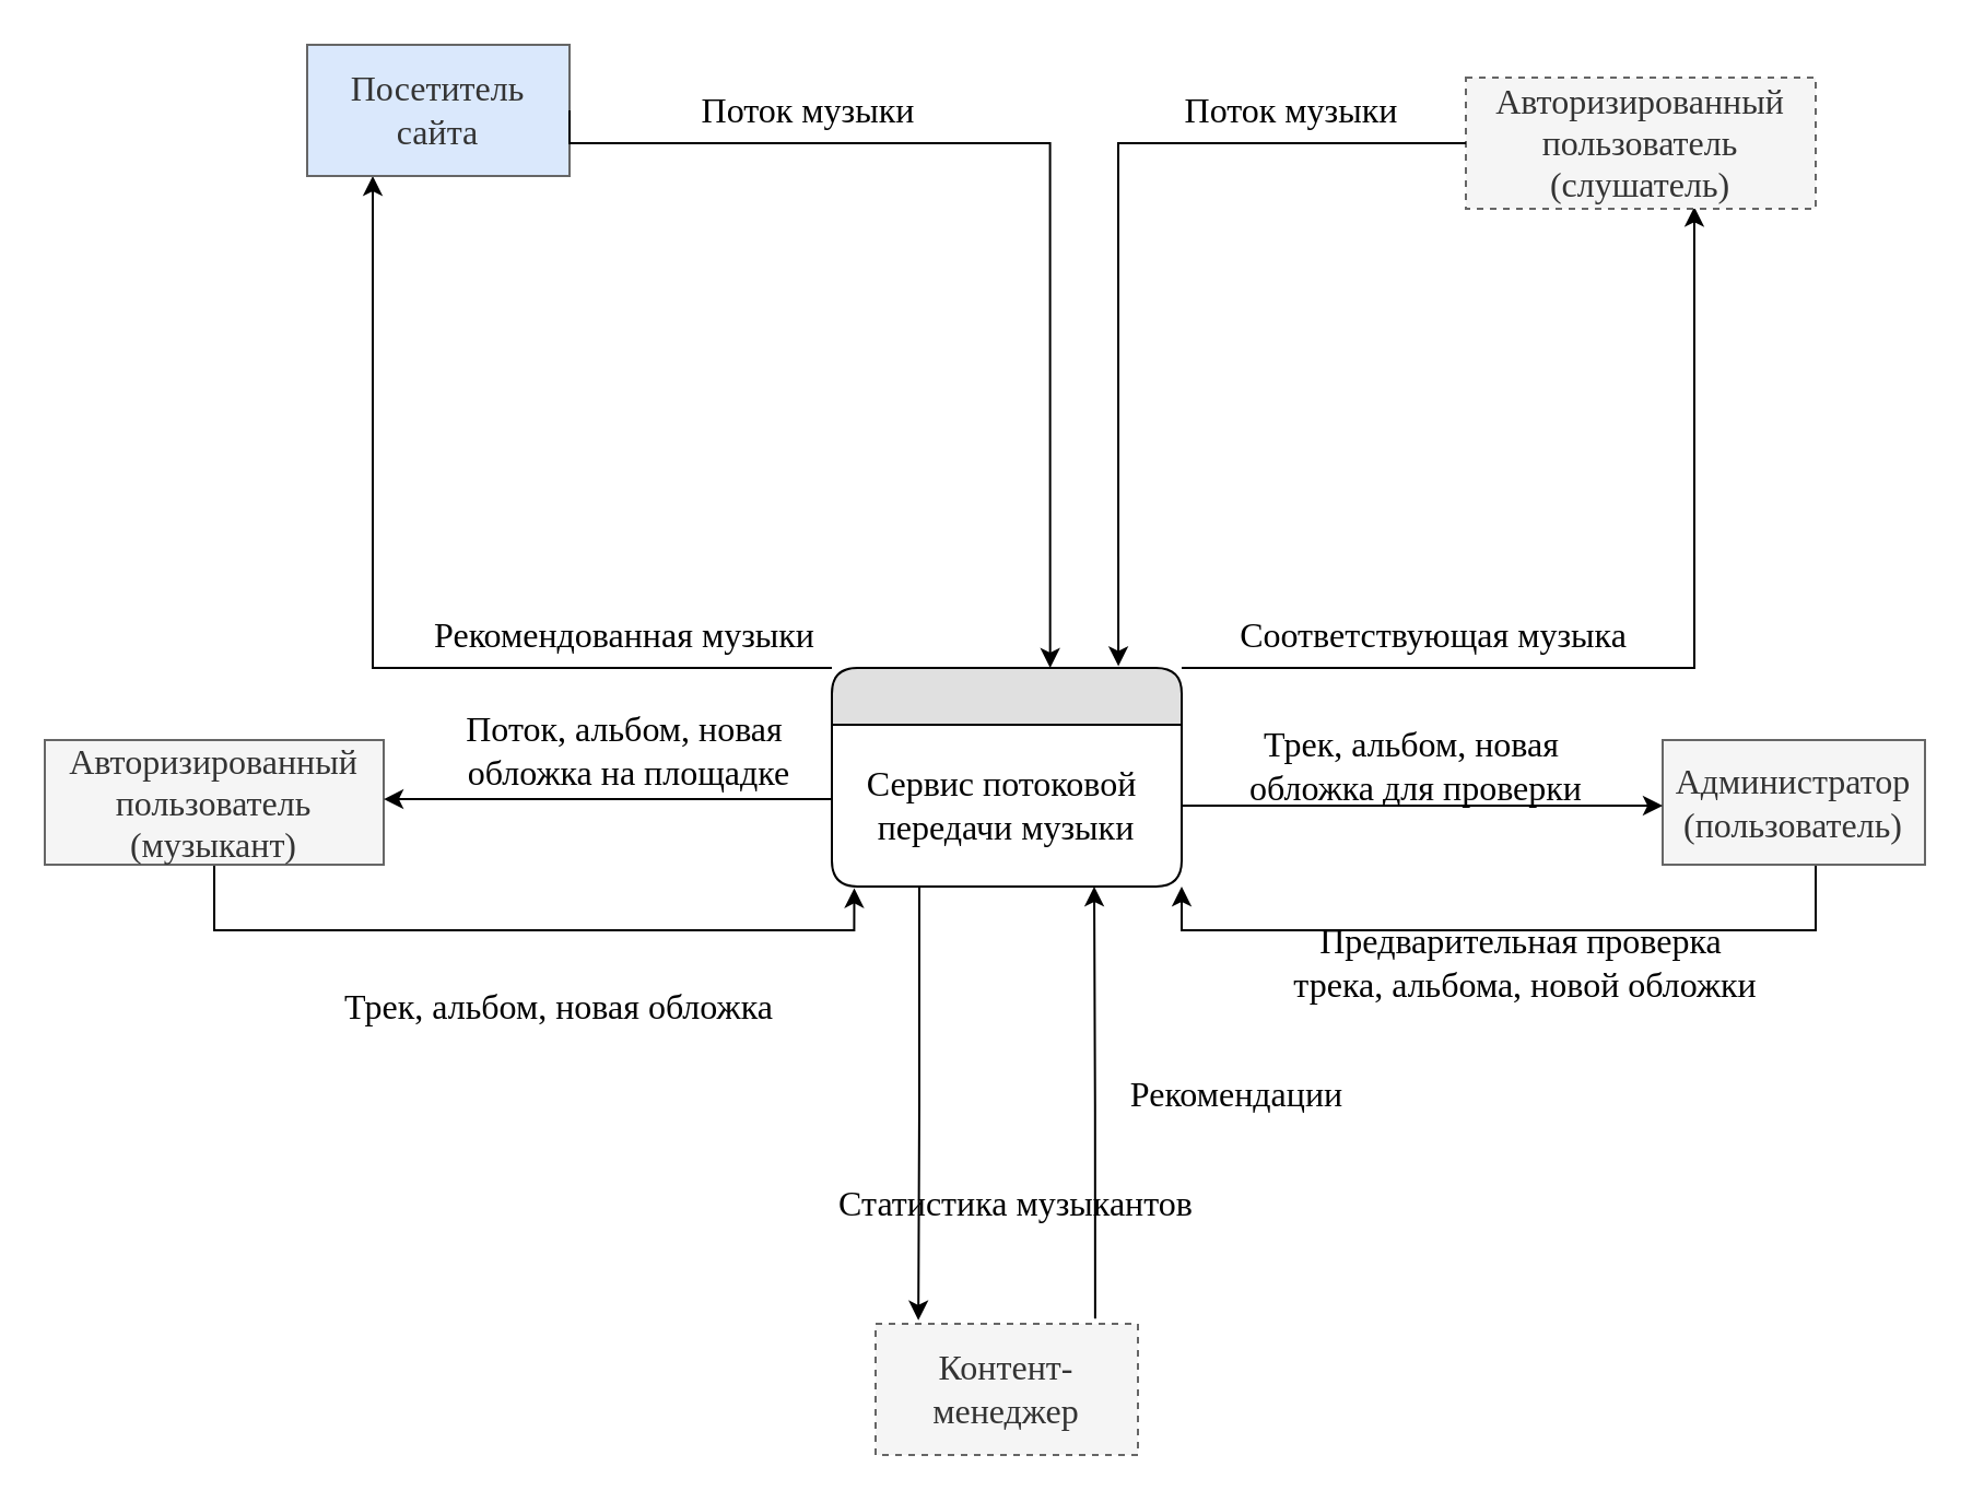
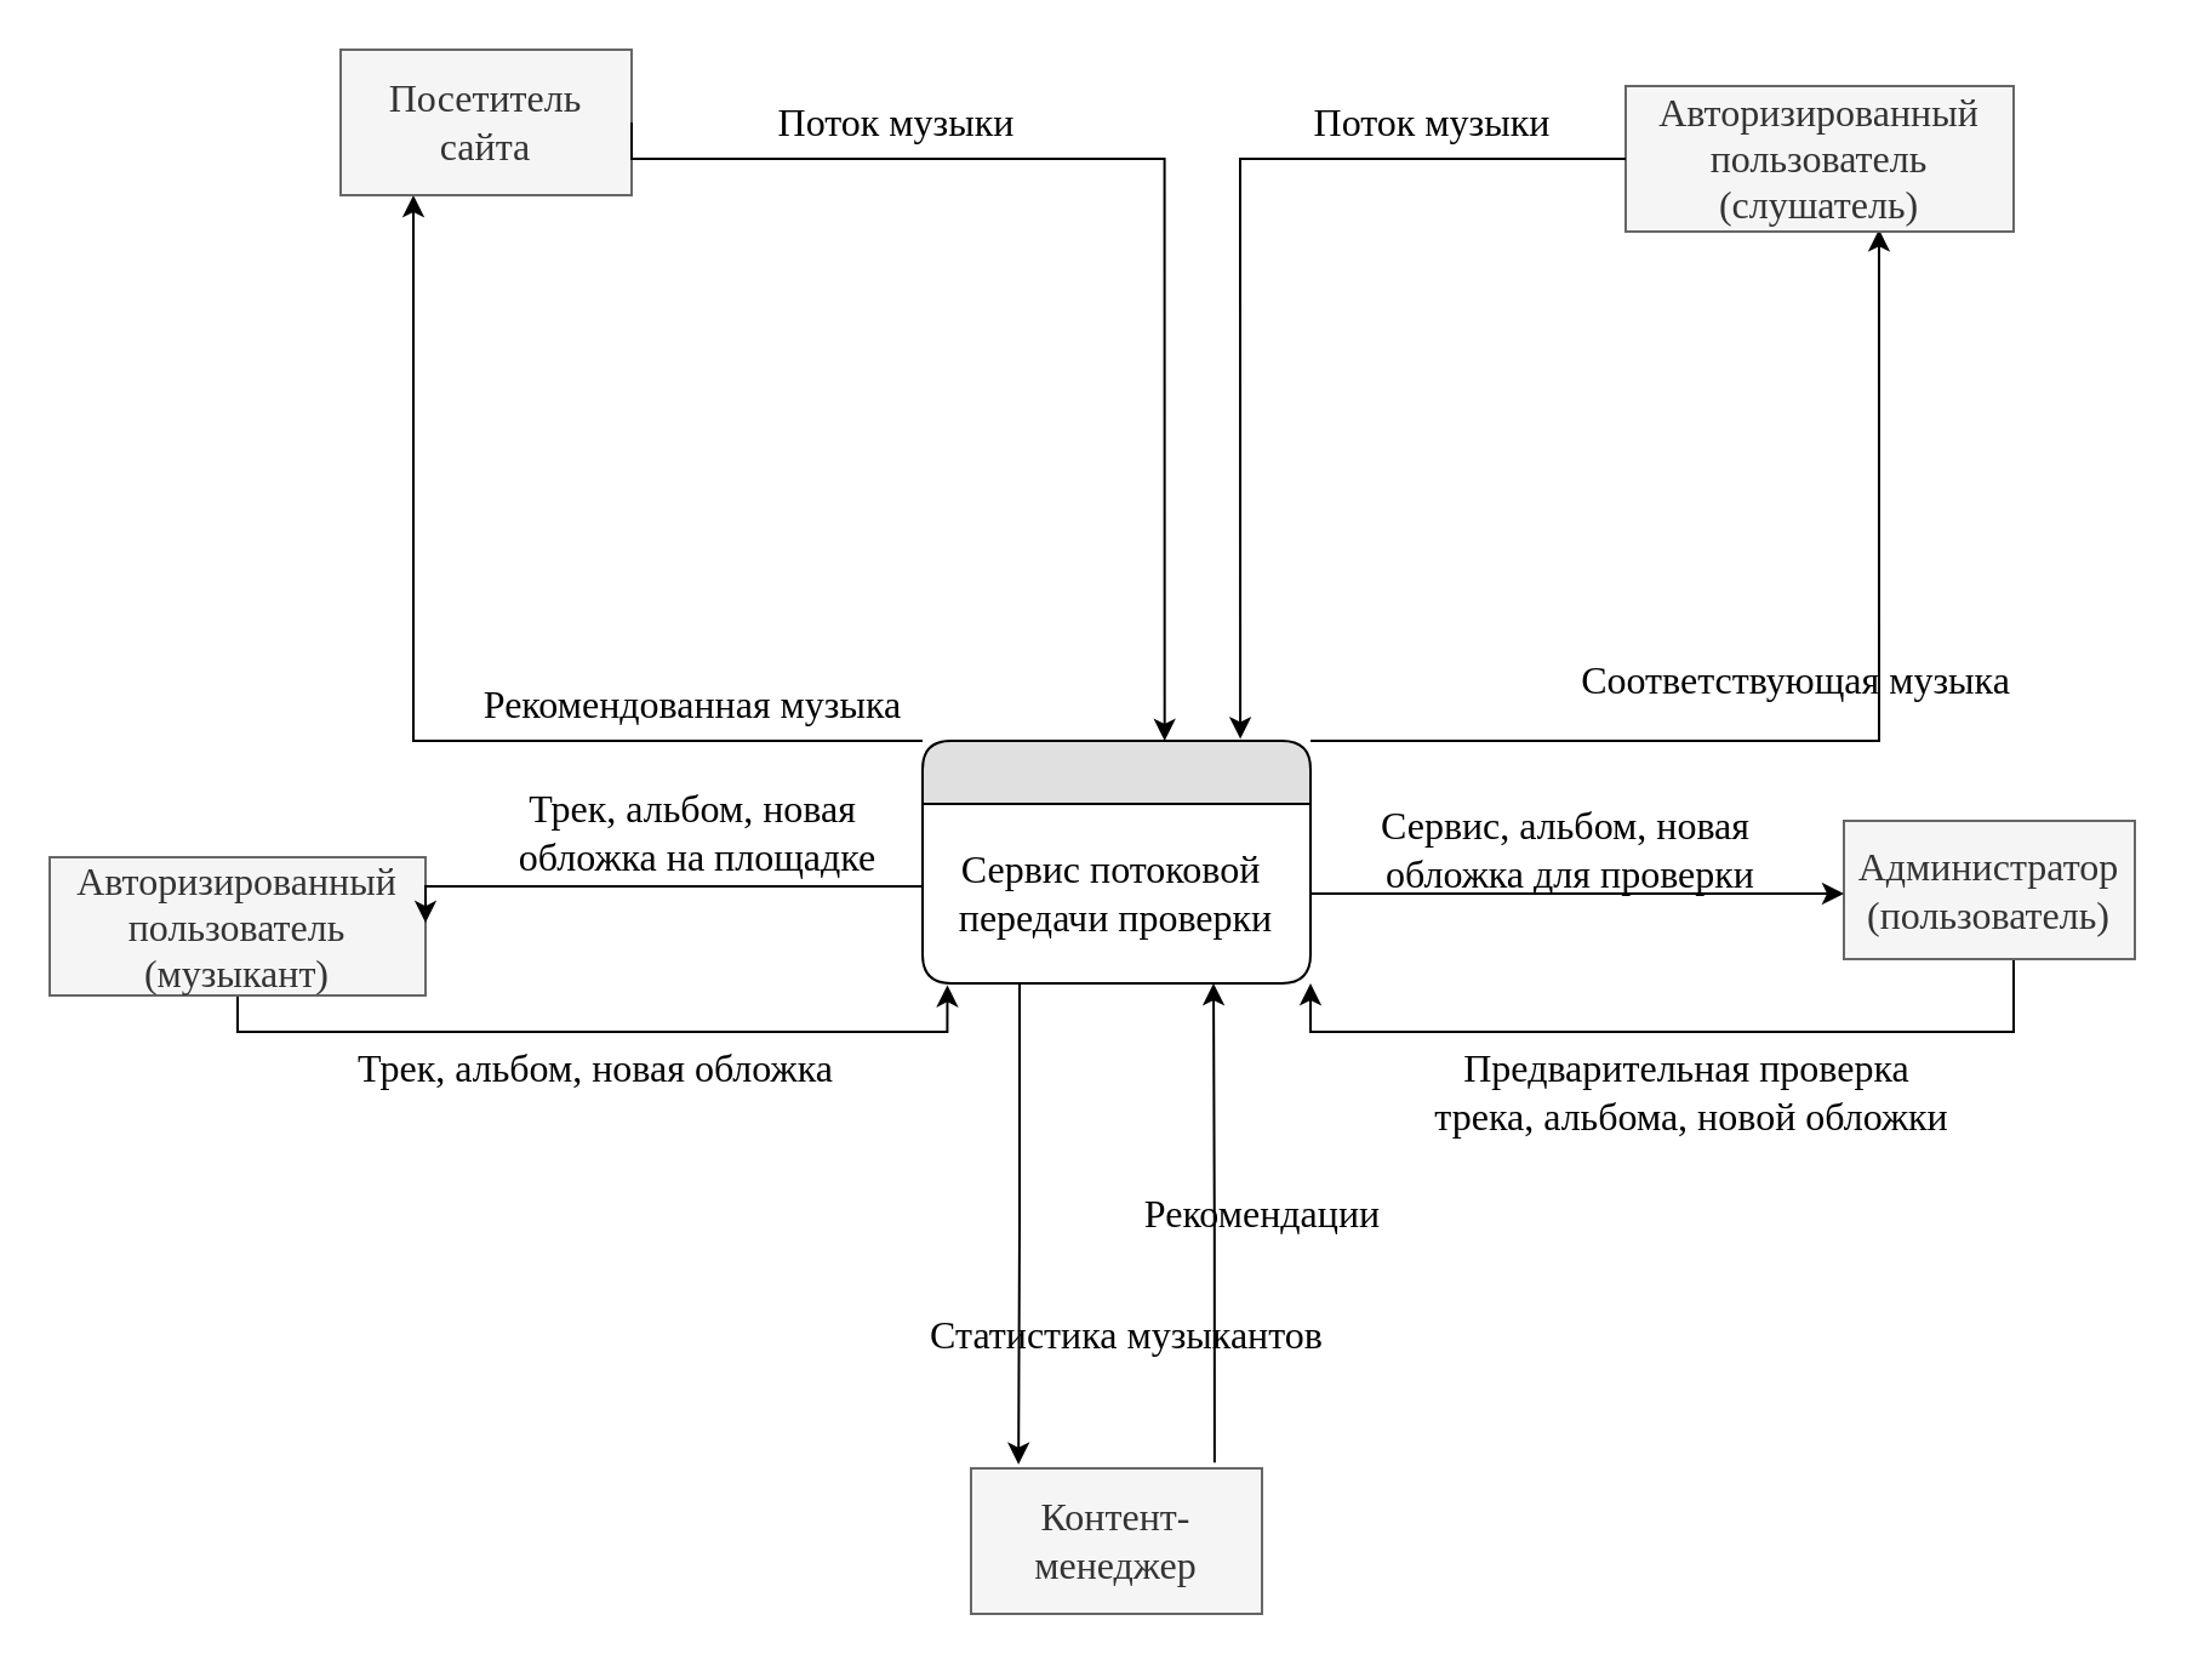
  <mxCell id="0" />
  <mxCell id="1" parent="0" />
  <mxCell id="2" style="edgeStyle=orthogonalEdgeStyle;rounded=0;orthogonalLoop=1;jettySize=auto;html=1;exitX=0;exitY=0;exitDx=0;exitDy=0;entryX=0.25;entryY=1;entryDx=0;entryDy=0;fontSize=16;fontFamily=Comic Sans MS;" parent="1" source="14" target="3" edge="1"><mxGeometry relative="1" as="geometry"><Array as="points"><mxPoint x="170" y="305" /></Array></mxGeometry></mxCell>
- <mxCell id="3" value="Посетитель сайта" style="rounded=0;whiteSpace=wrap;html=1;fontSize=16;fillColor=#dae8fc;fontColor=#333333;strokeColor=#666666;fontFamily=Comic Sans MS;" parent="1" vertex="1"><mxGeometry x="140" y="20" width="120" height="60" as="geometry" /></mxCell>
+ <mxCell id="3" value="Посетитель сайта" style="rounded=0;whiteSpace=wrap;html=1;fontSize=16;fillColor=#f5f5f5;fontColor=#333333;strokeColor=#666666;fontFamily=Comic Sans MS;" parent="1" vertex="1"><mxGeometry x="140" y="20" width="120" height="60" as="geometry" /></mxCell>
  <mxCell id="4" style="edgeStyle=orthogonalEdgeStyle;rounded=0;orthogonalLoop=1;jettySize=auto;html=1;exitX=1;exitY=0;exitDx=0;exitDy=0;fontSize=16;fontFamily=Comic Sans MS;entryX=0.653;entryY=0.986;entryDx=0;entryDy=0;entryPerimeter=0;" parent="1" source="14" target="5" edge="1"><mxGeometry relative="1" as="geometry"><mxPoint x="775" y="115" as="targetPoint" /><Array as="points"><mxPoint x="774" y="305" /></Array></mxGeometry></mxCell>
- <mxCell id="5" value="Авторизированный пользователь (слушатель)" style="rounded=0;whiteSpace=wrap;html=1;fontSize=16;fillColor=#f5f5f5;fontColor=#333333;strokeColor=#666666;fontFamily=Comic Sans MS;dashed=1;" parent="1" vertex="1"><mxGeometry x="670" y="35" width="160" height="60" as="geometry" /></mxCell>
+ <mxCell id="5" value="Авторизированный пользователь (слушатель)" style="rounded=0;whiteSpace=wrap;html=1;fontSize=16;fillColor=#f5f5f5;fontColor=#333333;strokeColor=#666666;fontFamily=Comic Sans MS;" parent="1" vertex="1"><mxGeometry x="670" y="35" width="160" height="60" as="geometry" /></mxCell>
  <mxCell id="6" style="edgeStyle=orthogonalEdgeStyle;rounded=0;orthogonalLoop=1;jettySize=auto;html=1;exitX=0.5;exitY=1;exitDx=0;exitDy=0;entryX=0.064;entryY=1.01;entryDx=0;entryDy=0;fontSize=16;fontFamily=Comic Sans MS;entryPerimeter=0;" parent="1" source="7" target="15" edge="1"><mxGeometry relative="1" as="geometry"><Array as="points"><mxPoint x="98" y="425" /><mxPoint x="390" y="425" /></Array></mxGeometry></mxCell>
- <mxCell id="7" value="Авторизированный пользователь (музыкант)" style="rounded=0;whiteSpace=wrap;html=1;fontSize=16;fillColor=#f5f5f5;fontColor=#333333;strokeColor=#666666;fontFamily=Comic Sans MS;" parent="1" vertex="1"><mxGeometry x="20" y="338" width="155" height="57" as="geometry" /></mxCell>
+ <mxCell id="7" value="Авторизированный пользователь (музыкант)" style="rounded=0;whiteSpace=wrap;html=1;fontSize=16;fillColor=#f5f5f5;fontColor=#333333;strokeColor=#666666;fontFamily=Comic Sans MS;" parent="1" vertex="1"><mxGeometry x="20" y="353" width="155" height="57" as="geometry" /></mxCell>
  <mxCell id="8" style="edgeStyle=orthogonalEdgeStyle;rounded=0;orthogonalLoop=1;jettySize=auto;html=1;entryX=1;entryY=1;entryDx=0;entryDy=0;fontSize=16;fontFamily=Comic Sans MS;" parent="1" target="15" edge="1"><mxGeometry relative="1" as="geometry"><mxPoint x="580" y="425" as="targetPoint" /><mxPoint x="830" y="395" as="sourcePoint" /><Array as="points"><mxPoint x="830" y="398" /><mxPoint x="830" y="398" /><mxPoint x="830" y="425" /><mxPoint x="540" y="425" /></Array></mxGeometry></mxCell>
  <mxCell id="9" value="Администратор (пользователь)" style="rounded=0;whiteSpace=wrap;html=1;fontSize=16;fillColor=#f5f5f5;fontColor=#333333;strokeColor=#666666;fontFamily=Comic Sans MS;" parent="1" vertex="1"><mxGeometry x="760" y="338" width="120" height="57" as="geometry" /></mxCell>
  <mxCell id="10" style="edgeStyle=orthogonalEdgeStyle;rounded=0;orthogonalLoop=1;jettySize=auto;html=1;exitX=0.837;exitY=-0.04;exitDx=0;exitDy=0;entryX=0.75;entryY=1;entryDx=0;entryDy=0;exitPerimeter=0;fontSize=16;fontFamily=Comic Sans MS;" parent="1" source="11" target="15" edge="1"><mxGeometry relative="1" as="geometry" /></mxCell>
- <mxCell id="11" value="Контент-менеджер" style="rounded=0;whiteSpace=wrap;html=1;fontSize=16;fillColor=#f5f5f5;fontColor=#333333;strokeColor=#666666;fontFamily=Comic Sans MS;dashed=1;" parent="1" vertex="1"><mxGeometry x="400" y="605" width="120" height="60" as="geometry" /></mxCell>
+ <mxCell id="11" value="Контент-менеджер" style="rounded=0;whiteSpace=wrap;html=1;fontSize=16;fillColor=#f5f5f5;fontColor=#333333;strokeColor=#666666;fontFamily=Comic Sans MS;" parent="1" vertex="1"><mxGeometry x="400" y="605" width="120" height="60" as="geometry" /></mxCell>
  <mxCell id="12" style="edgeStyle=orthogonalEdgeStyle;rounded=0;orthogonalLoop=1;jettySize=auto;html=1;exitX=1;exitY=0.5;exitDx=0;exitDy=0;fontSize=16;fontFamily=Comic Sans MS;entryX=0.624;entryY=0;entryDx=0;entryDy=0;entryPerimeter=0;" parent="1" source="3" target="14" edge="1"><mxGeometry x="-0.091" y="20" relative="1" as="geometry"><mxPoint x="480" y="301" as="targetPoint" /><Array as="points"><mxPoint x="260" y="65" /><mxPoint x="480" y="65" /></Array><mxPoint y="-1" as="offset" /></mxGeometry></mxCell>
  <mxCell id="13" style="edgeStyle=orthogonalEdgeStyle;rounded=0;orthogonalLoop=1;jettySize=auto;html=1;exitX=0;exitY=0.5;exitDx=0;exitDy=0;fontSize=16;entryX=0.819;entryY=-0.008;entryDx=0;entryDy=0;entryPerimeter=0;fontFamily=Comic Sans MS;" parent="1" source="5" target="14" edge="1"><mxGeometry x="0.053" y="19" relative="1" as="geometry"><mxPoint x="510" y="295" as="targetPoint" /><mxPoint as="offset" /></mxGeometry></mxCell>
  <mxCell id="14" value="" style="swimlane;html=1;fontStyle=0;childLayout=stackLayout;horizontal=1;startSize=26;fillColor=#e0e0e0;horizontalStack=0;resizeParent=1;resizeLast=0;collapsible=0;marginBottom=0;swimlaneFillColor=#ffffff;align=center;rounded=1;shadow=0;comic=0;labelBackgroundColor=none;strokeWidth=1;fontFamily=Comic Sans MS;fontSize=16;swimlaneLine=1;sketch=0;glass=0;" parent="1" vertex="1"><mxGeometry x="380" y="305" width="160" height="100" as="geometry"><mxRectangle x="470" y="185" width="50" height="26" as="alternateBounds" /></mxGeometry></mxCell>
- <mxCell id="15" value="&lt;span style=&quot;font-size: 16px; text-align: left;&quot;&gt;Сервис потоковой&amp;nbsp;&lt;/span&gt;&lt;br style=&quot;border-color: var(--border-color); padding: 0px; margin: 0px; font-size: 16px; text-align: left;&quot;&gt;&lt;span style=&quot;font-size: 16px; text-align: left;&quot;&gt;передачи музыки&lt;/span&gt;" style="text;html=1;strokeColor=none;fillColor=none;align=center;verticalAlign=middle;whiteSpace=wrap;rounded=0;shadow=1;glass=0;sketch=0;fontFamily=Comic Sans MS;fontSize=16;" parent="14" vertex="1"><mxGeometry y="26" width="160" height="74" as="geometry" /></mxCell>
+ <mxCell id="15" value="&lt;span style=&quot;font-size: 16px; text-align: left;&quot;&gt;Сервис потоковой&amp;nbsp;&lt;/span&gt;&lt;br style=&quot;border-color: var(--border-color); padding: 0px; margin: 0px; font-size: 16px; text-align: left;&quot;&gt;&lt;span style=&quot;font-size: 16px; text-align: left;&quot;&gt;передачи проверки&lt;/span&gt;" style="text;html=1;strokeColor=none;fillColor=none;align=center;verticalAlign=middle;whiteSpace=wrap;rounded=0;shadow=1;glass=0;sketch=0;fontFamily=Comic Sans MS;fontSize=16;" parent="14" vertex="1"><mxGeometry y="26" width="160" height="74" as="geometry" /></mxCell>
  <mxCell id="16" style="edgeStyle=orthogonalEdgeStyle;rounded=0;orthogonalLoop=1;jettySize=auto;html=1;exitX=0;exitY=0.5;exitDx=0;exitDy=0;fontSize=16;fontFamily=Comic Sans MS;entryX=1;entryY=0.474;entryDx=0;entryDy=0;entryPerimeter=0;" parent="1" source="15" target="7" edge="1"><mxGeometry relative="1" as="geometry"><mxPoint x="200" y="367" as="targetPoint" /><Array as="points"><mxPoint x="380" y="365" /></Array></mxGeometry></mxCell>
  <mxCell id="17" style="edgeStyle=orthogonalEdgeStyle;rounded=0;orthogonalLoop=1;jettySize=auto;html=1;exitX=0.25;exitY=1;exitDx=0;exitDy=0;entryX=0.163;entryY=-0.027;entryDx=0;entryDy=0;entryPerimeter=0;fontSize=16;fontFamily=Comic Sans MS;" parent="1" source="15" target="11" edge="1"><mxGeometry relative="1" as="geometry" /></mxCell>
  <mxCell id="18" style="edgeStyle=orthogonalEdgeStyle;rounded=0;orthogonalLoop=1;jettySize=auto;html=1;fontSize=16;fontFamily=Comic Sans MS;" parent="1" edge="1"><mxGeometry relative="1" as="geometry"><mxPoint x="540" y="355" as="sourcePoint" /><mxPoint x="760" y="368" as="targetPoint" /><Array as="points"><mxPoint x="540" y="368" /><mxPoint x="760" y="368" /></Array></mxGeometry></mxCell>
  <mxCell id="19" value="Поток музыки" style="text;html=1;align=center;verticalAlign=middle;resizable=0;points=[];autosize=1;fontSize=16;fontFamily=Comic Sans MS;" parent="1" vertex="1"><mxGeometry x="304" y="35" width="130" height="30" as="geometry" /></mxCell>
- <mxCell id="20" value="Рекомендованная музыки" style="text;html=1;align=center;verticalAlign=middle;resizable=0;points=[];autosize=1;fontSize=16;fontFamily=Comic Sans MS;" parent="1" vertex="1"><mxGeometry x="175" y="275" width="220" height="30" as="geometry" /></mxCell>
+ <mxCell id="20" value="Рекомендованная музыка" style="text;html=1;align=center;verticalAlign=middle;resizable=0;points=[];autosize=1;fontSize=16;fontFamily=Comic Sans MS;" parent="1" vertex="1"><mxGeometry x="175" y="275" width="220" height="30" as="geometry" /></mxCell>
  <mxCell id="21" value="Поток музыки" style="text;html=1;align=center;verticalAlign=middle;resizable=0;points=[];autosize=1;fontSize=16;fontFamily=Comic Sans MS;" parent="1" vertex="1"><mxGeometry x="525" y="35" width="130" height="30" as="geometry" /></mxCell>
- <mxCell id="22" value="Соответствующая музыка" style="text;html=1;align=center;verticalAlign=middle;resizable=0;points=[];autosize=1;fontSize=16;fontFamily=Comic Sans MS;" parent="1" vertex="1"><mxGeometry x="545" y="275" width="220" height="30" as="geometry" /></mxCell>
- <mxCell id="23" value="Трек, альбом, новая обложка" style="text;html=1;align=center;verticalAlign=middle;resizable=0;points=[];autosize=1;fontSize=16;fontFamily=Comic Sans MS;" parent="1" vertex="1"><mxGeometry x="130" y="445" width="250" height="30" as="geometry" /></mxCell>
- <mxCell id="24" value="Поток, альбом, новая&lt;br&gt;&amp;nbsp;обложка&amp;nbsp;на площадке" style="text;html=1;align=center;verticalAlign=middle;resizable=0;points=[];autosize=1;fontSize=16;fontFamily=Comic Sans MS;" parent="1" vertex="1"><mxGeometry x="185" y="318" width="200" height="50" as="geometry" /></mxCell>
- <mxCell id="25" value="Предварительная проверка&lt;br&gt;&amp;nbsp;трека, альбома, новой обложки" style="text;html=1;align=center;verticalAlign=middle;resizable=0;points=[];autosize=1;fontSize=16;fontFamily=Comic Sans MS;" parent="1" vertex="1"><mxGeometry x="560" y="415" width="270" height="50" as="geometry" /></mxCell>
- <mxCell id="26" value="&lt;font style=&quot;font-size: 16px;&quot;&gt;Трек, альбом, новая&lt;br style=&quot;border-color: var(--border-color);&quot;&gt;&amp;nbsp;обложка&amp;nbsp;для проверки&lt;/font&gt;" style="text;html=1;align=center;verticalAlign=middle;resizable=0;points=[];autosize=1;fontSize=16;fontFamily=Comic Sans MS;" parent="1" vertex="1"><mxGeometry x="545" y="325" width="200" height="50" as="geometry" /></mxCell>
- <mxCell id="27" value="Рекомендации" style="text;html=1;align=center;verticalAlign=middle;resizable=0;points=[];autosize=1;fontSize=16;fontFamily=Comic Sans MS;" parent="1" vertex="1"><mxGeometry x="495" y="485" width="140" height="30" as="geometry" /></mxCell>
+ <mxCell id="22" value="Соответствующая музыка" style="text;html=1;align=center;verticalAlign=middle;resizable=0;points=[];autosize=1;fontSize=16;fontFamily=Comic Sans MS;" parent="1" vertex="1"><mxGeometry x="630" y="265" width="220" height="30" as="geometry" /></mxCell>
+ <mxCell id="23" value="Трек, альбом, новая обложка" style="text;html=1;align=center;verticalAlign=middle;resizable=0;points=[];autosize=1;fontSize=16;fontFamily=Comic Sans MS;" parent="1" vertex="1"><mxGeometry x="120" y="425" width="250" height="30" as="geometry" /></mxCell>
+ <mxCell id="24" value="Трек, альбом, новая&lt;br&gt;&amp;nbsp;обложка&amp;nbsp;на площадке" style="text;html=1;align=center;verticalAlign=middle;resizable=0;points=[];autosize=1;fontSize=16;fontFamily=Comic Sans MS;" parent="1" vertex="1"><mxGeometry x="185" y="318" width="200" height="50" as="geometry" /></mxCell>
+ <mxCell id="25" value="Предварительная проверка&lt;br&gt;&amp;nbsp;трека, альбома, новой обложки" style="text;html=1;align=center;verticalAlign=middle;resizable=0;points=[];autosize=1;fontSize=16;fontFamily=Comic Sans MS;" parent="1" vertex="1"><mxGeometry x="560" y="425" width="270" height="50" as="geometry" /></mxCell>
+ <mxCell id="26" value="&lt;font style=&quot;font-size: 16px;&quot;&gt;Сервис, альбом, новая&lt;br style=&quot;border-color: var(--border-color);&quot;&gt;&amp;nbsp;обложка&amp;nbsp;для проверки&lt;/font&gt;" style="text;html=1;align=center;verticalAlign=middle;resizable=0;points=[];autosize=1;fontSize=16;fontFamily=Comic Sans MS;" parent="1" vertex="1"><mxGeometry x="545" y="325" width="200" height="50" as="geometry" /></mxCell>
+ <mxCell id="27" value="Рекомендации" style="text;html=1;align=center;verticalAlign=middle;resizable=0;points=[];autosize=1;fontSize=16;fontFamily=Comic Sans MS;" parent="1" vertex="1"><mxGeometry x="450" y="485" width="140" height="30" as="geometry" /></mxCell>
  <mxCell id="28" value="Статистика музыкантов" style="text;html=1;align=center;verticalAlign=middle;resizable=0;points=[];autosize=1;fontSize=16;fontFamily=Comic Sans MS;" parent="1" vertex="1"><mxGeometry x="364" y="535" width="200" height="30" as="geometry" /></mxCell>
